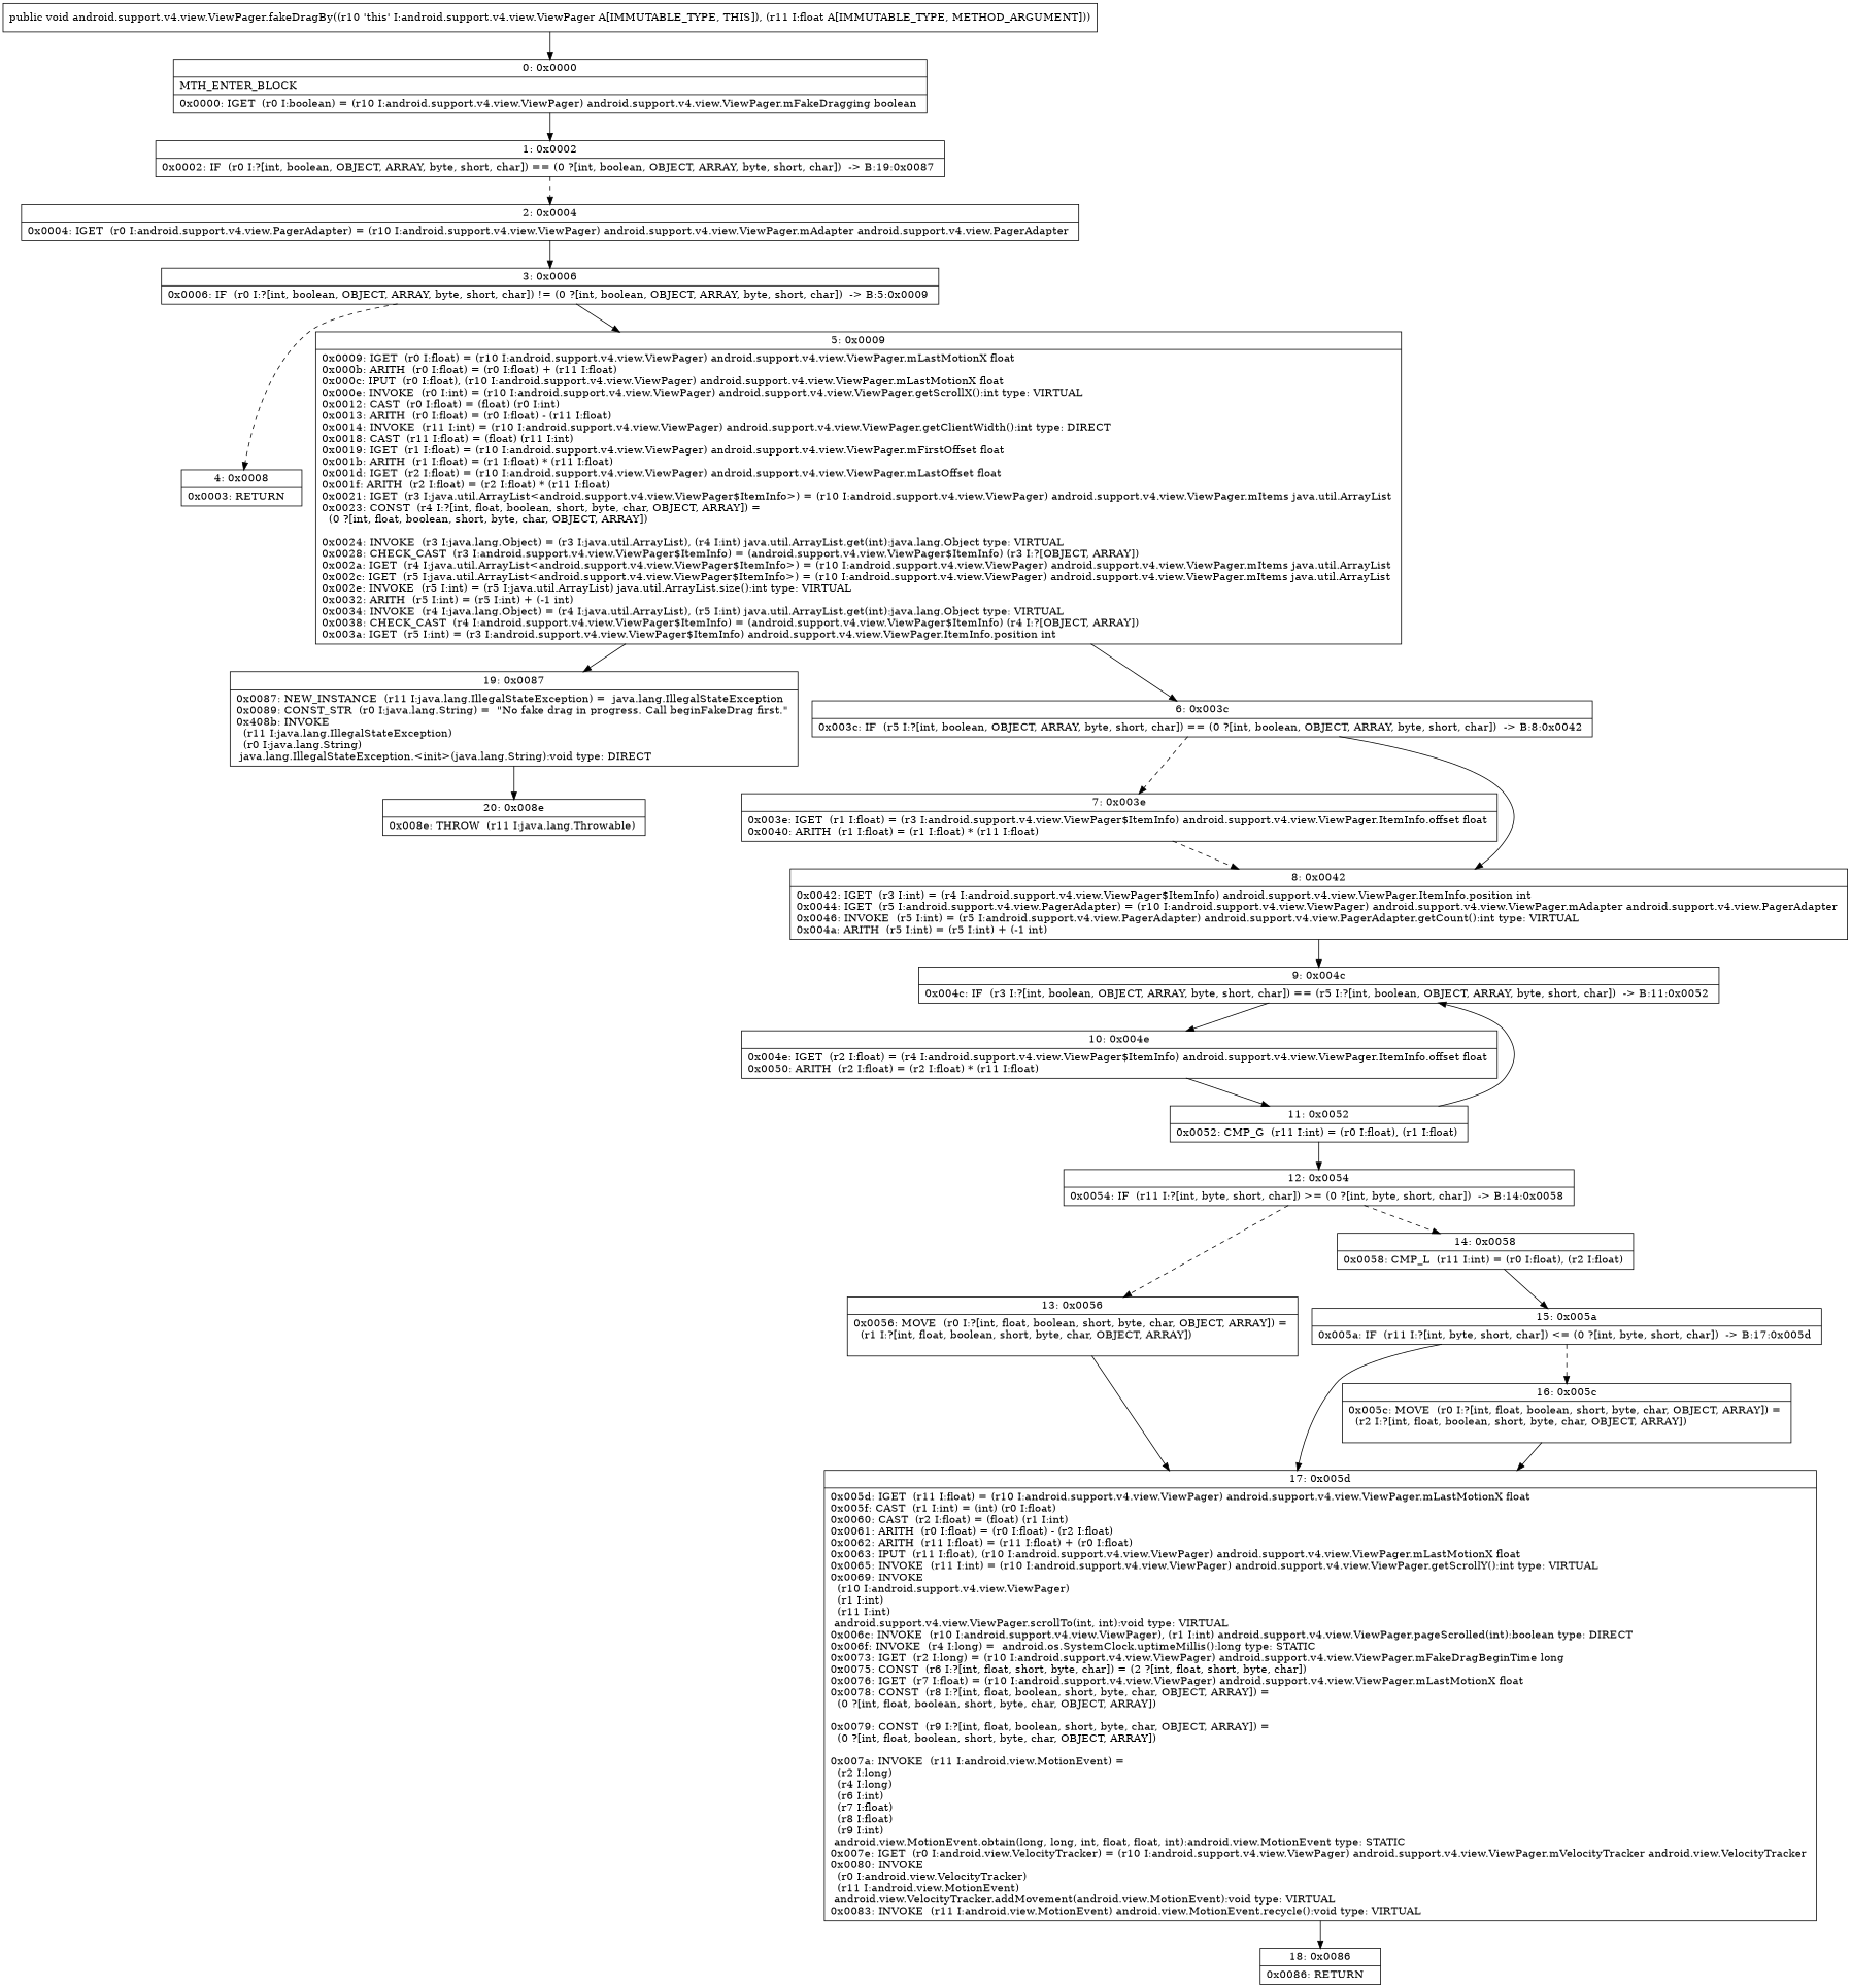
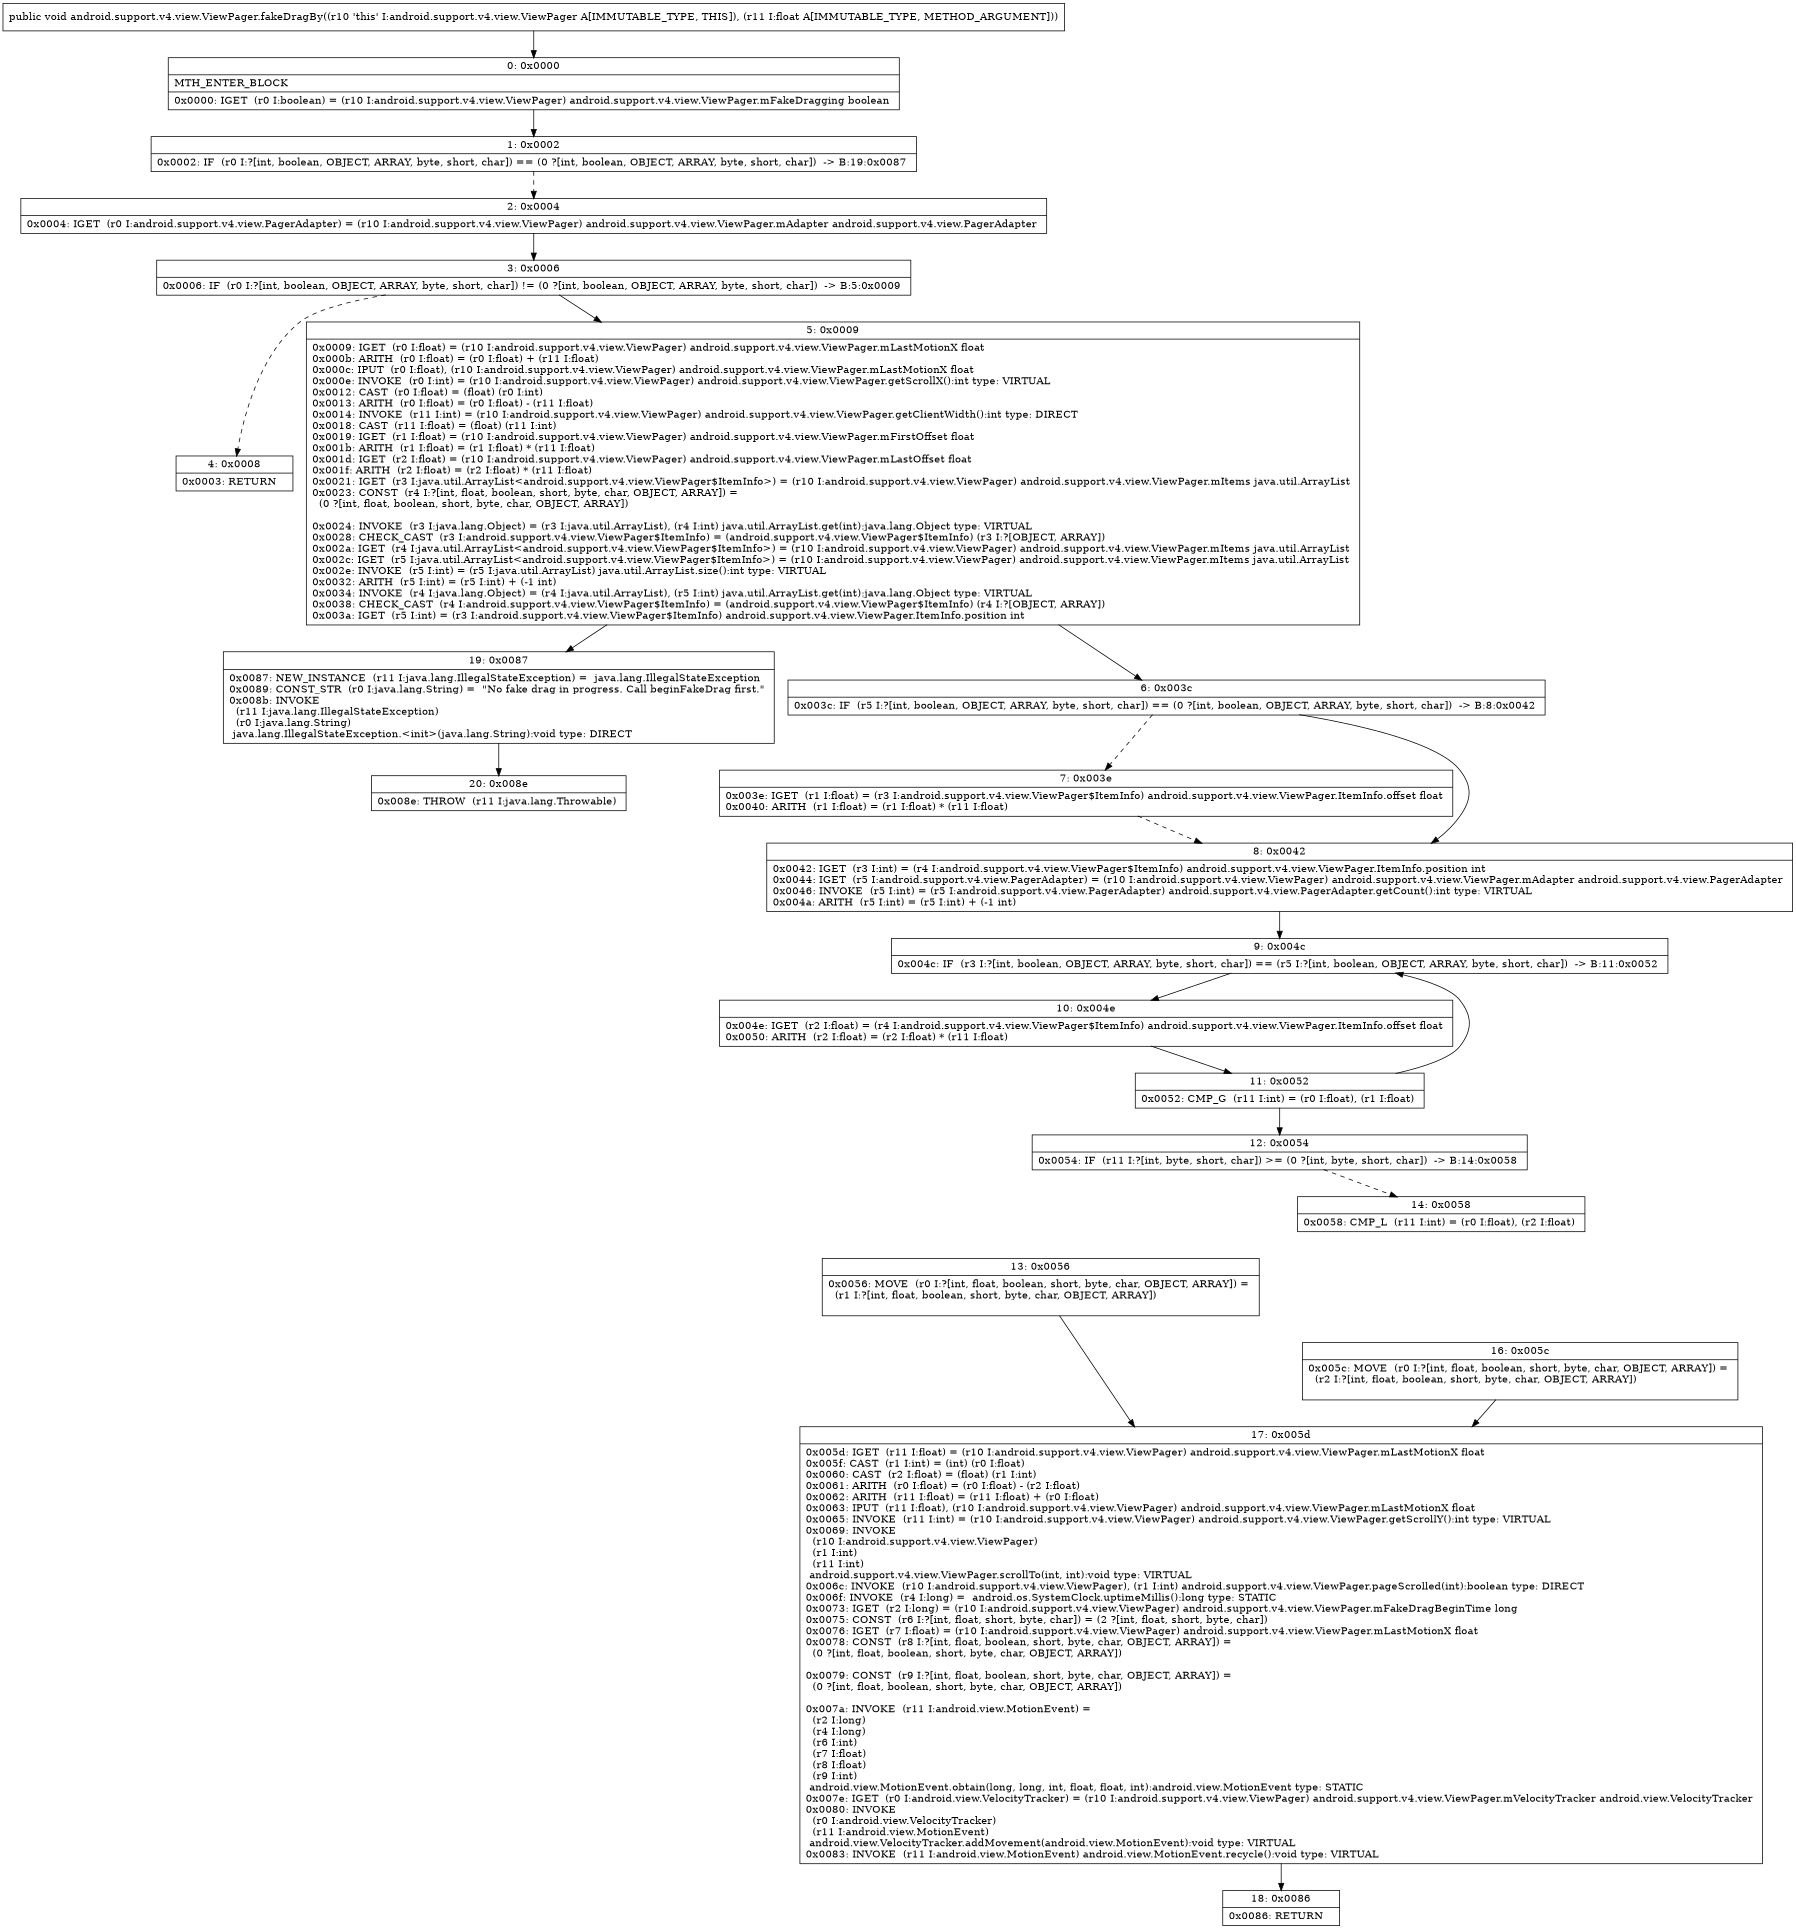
  digraph {
    node [shape=record]
    n1 [label="{0\:\ 0x0000|MTH_ENTER_BLOCK\l|0x0000: IGET  (r0 I:boolean) = (r10 I:android.support.v4.view.ViewPager) android.support.v4.view.ViewPager.mFakeDragging boolean \l}"]
    n2 [label="{1\:\ 0x0002|0x0002: IF  (r0 I:?[int, boolean, OBJECT, ARRAY, byte, short, char]) == (0 ?[int, boolean, OBJECT, ARRAY, byte, short, char])  \-\> B:19:0x0087 \l}"]
    n3 [label="{2\:\ 0x0004|0x0004: IGET  (r0 I:android.support.v4.view.PagerAdapter) = (r10 I:android.support.v4.view.ViewPager) android.support.v4.view.ViewPager.mAdapter android.support.v4.view.PagerAdapter \l}"]
    n4 [label="{3\:\ 0x0006|0x0006: IF  (r0 I:?[int, boolean, OBJECT, ARRAY, byte, short, char]) != (0 ?[int, boolean, OBJECT, ARRAY, byte, short, char])  \-\> B:5:0x0009 \l}"]
-   n5 [label="{19\:\ 0x0087|0x0087: NEW_INSTANCE  (r11 I:java.lang.IllegalStateException) =  java.lang.IllegalStateException \l0x0089: CONST_STR  (r0 I:java.lang.String) =  \"No fake drag in progress. Call beginFakeDrag first.\" \l0x408b: INVOKE  \l  (r11 I:java.lang.IllegalStateException)\l  (r0 I:java.lang.String)\l java.lang.IllegalStateException.\<init\>(java.lang.String):void type: DIRECT \l}"]
+   n5 [label="{19\:\ 0x0087|0x0087: NEW_INSTANCE  (r11 I:java.lang.IllegalStateException) =  java.lang.IllegalStateException \l0x0089: CONST_STR  (r0 I:java.lang.String) =  \"No fake drag in progress. Call beginFakeDrag first.\" \l0x008b: INVOKE  \l  (r11 I:java.lang.IllegalStateException)\l  (r0 I:java.lang.String)\l java.lang.IllegalStateException.\<init\>(java.lang.String):void type: DIRECT \l}"]
    n6 [label="{20\:\ 0x008e|0x008e: THROW  (r11 I:java.lang.Throwable) \l}"]
    n7 [label="{4\:\ 0x0008|0x0003: RETURN   \l}"]
    n8 [label="{5\:\ 0x0009|0x0009: IGET  (r0 I:float) = (r10 I:android.support.v4.view.ViewPager) android.support.v4.view.ViewPager.mLastMotionX float \l0x000b: ARITH  (r0 I:float) = (r0 I:float) + (r11 I:float) \l0x000c: IPUT  (r0 I:float), (r10 I:android.support.v4.view.ViewPager) android.support.v4.view.ViewPager.mLastMotionX float \l0x000e: INVOKE  (r0 I:int) = (r10 I:android.support.v4.view.ViewPager) android.support.v4.view.ViewPager.getScrollX():int type: VIRTUAL \l0x0012: CAST  (r0 I:float) = (float) (r0 I:int) \l0x0013: ARITH  (r0 I:float) = (r0 I:float) \- (r11 I:float) \l0x0014: INVOKE  (r11 I:int) = (r10 I:android.support.v4.view.ViewPager) android.support.v4.view.ViewPager.getClientWidth():int type: DIRECT \l0x0018: CAST  (r11 I:float) = (float) (r11 I:int) \l0x0019: IGET  (r1 I:float) = (r10 I:android.support.v4.view.ViewPager) android.support.v4.view.ViewPager.mFirstOffset float \l0x001b: ARITH  (r1 I:float) = (r1 I:float) * (r11 I:float) \l0x001d: IGET  (r2 I:float) = (r10 I:android.support.v4.view.ViewPager) android.support.v4.view.ViewPager.mLastOffset float \l0x001f: ARITH  (r2 I:float) = (r2 I:float) * (r11 I:float) \l0x0021: IGET  (r3 I:java.util.ArrayList\<android.support.v4.view.ViewPager$ItemInfo\>) = (r10 I:android.support.v4.view.ViewPager) android.support.v4.view.ViewPager.mItems java.util.ArrayList \l0x0023: CONST  (r4 I:?[int, float, boolean, short, byte, char, OBJECT, ARRAY]) = \l  (0 ?[int, float, boolean, short, byte, char, OBJECT, ARRAY])\l \l0x0024: INVOKE  (r3 I:java.lang.Object) = (r3 I:java.util.ArrayList), (r4 I:int) java.util.ArrayList.get(int):java.lang.Object type: VIRTUAL \l0x0028: CHECK_CAST  (r3 I:android.support.v4.view.ViewPager$ItemInfo) = (android.support.v4.view.ViewPager$ItemInfo) (r3 I:?[OBJECT, ARRAY]) \l0x002a: IGET  (r4 I:java.util.ArrayList\<android.support.v4.view.ViewPager$ItemInfo\>) = (r10 I:android.support.v4.view.ViewPager) android.support.v4.view.ViewPager.mItems java.util.ArrayList \l0x002c: IGET  (r5 I:java.util.ArrayList\<android.support.v4.view.ViewPager$ItemInfo\>) = (r10 I:android.support.v4.view.ViewPager) android.support.v4.view.ViewPager.mItems java.util.ArrayList \l0x002e: INVOKE  (r5 I:int) = (r5 I:java.util.ArrayList) java.util.ArrayList.size():int type: VIRTUAL \l0x0032: ARITH  (r5 I:int) = (r5 I:int) + (\-1 int) \l0x0034: INVOKE  (r4 I:java.lang.Object) = (r4 I:java.util.ArrayList), (r5 I:int) java.util.ArrayList.get(int):java.lang.Object type: VIRTUAL \l0x0038: CHECK_CAST  (r4 I:android.support.v4.view.ViewPager$ItemInfo) = (android.support.v4.view.ViewPager$ItemInfo) (r4 I:?[OBJECT, ARRAY]) \l0x003a: IGET  (r5 I:int) = (r3 I:android.support.v4.view.ViewPager$ItemInfo) android.support.v4.view.ViewPager.ItemInfo.position int \l}"]
    n9 [label="{6\:\ 0x003c|0x003c: IF  (r5 I:?[int, boolean, OBJECT, ARRAY, byte, short, char]) == (0 ?[int, boolean, OBJECT, ARRAY, byte, short, char])  \-\> B:8:0x0042 \l}"]
    n10 [label="{7\:\ 0x003e|0x003e: IGET  (r1 I:float) = (r3 I:android.support.v4.view.ViewPager$ItemInfo) android.support.v4.view.ViewPager.ItemInfo.offset float \l0x0040: ARITH  (r1 I:float) = (r1 I:float) * (r11 I:float) \l}"]
    n11 [label="{8\:\ 0x0042|0x0042: IGET  (r3 I:int) = (r4 I:android.support.v4.view.ViewPager$ItemInfo) android.support.v4.view.ViewPager.ItemInfo.position int \l0x0044: IGET  (r5 I:android.support.v4.view.PagerAdapter) = (r10 I:android.support.v4.view.ViewPager) android.support.v4.view.ViewPager.mAdapter android.support.v4.view.PagerAdapter \l0x0046: INVOKE  (r5 I:int) = (r5 I:android.support.v4.view.PagerAdapter) android.support.v4.view.PagerAdapter.getCount():int type: VIRTUAL \l0x004a: ARITH  (r5 I:int) = (r5 I:int) + (\-1 int) \l}"]
    n12 [label="{9\:\ 0x004c|0x004c: IF  (r3 I:?[int, boolean, OBJECT, ARRAY, byte, short, char]) == (r5 I:?[int, boolean, OBJECT, ARRAY, byte, short, char])  \-\> B:11:0x0052 \l}"]
    n13 [label="{10\:\ 0x004e|0x004e: IGET  (r2 I:float) = (r4 I:android.support.v4.view.ViewPager$ItemInfo) android.support.v4.view.ViewPager.ItemInfo.offset float \l0x0050: ARITH  (r2 I:float) = (r2 I:float) * (r11 I:float) \l}"]
    n14 [label="{11\:\ 0x0052|0x0052: CMP_G  (r11 I:int) = (r0 I:float), (r1 I:float) \l}"]
    n15 [label="{12\:\ 0x0054|0x0054: IF  (r11 I:?[int, byte, short, char]) \>= (0 ?[int, byte, short, char])  \-\> B:14:0x0058 \l}"]
    n16 [label="{13\:\ 0x0056|0x0056: MOVE  (r0 I:?[int, float, boolean, short, byte, char, OBJECT, ARRAY]) = \l  (r1 I:?[int, float, boolean, short, byte, char, OBJECT, ARRAY])\l \l}"]
    n17 [label="{14\:\ 0x0058|0x0058: CMP_L  (r11 I:int) = (r0 I:float), (r2 I:float) \l}"]
    n18 [label="{17\:\ 0x005d|0x005d: IGET  (r11 I:float) = (r10 I:android.support.v4.view.ViewPager) android.support.v4.view.ViewPager.mLastMotionX float \l0x005f: CAST  (r1 I:int) = (int) (r0 I:float) \l0x0060: CAST  (r2 I:float) = (float) (r1 I:int) \l0x0061: ARITH  (r0 I:float) = (r0 I:float) \- (r2 I:float) \l0x0062: ARITH  (r11 I:float) = (r11 I:float) + (r0 I:float) \l0x0063: IPUT  (r11 I:float), (r10 I:android.support.v4.view.ViewPager) android.support.v4.view.ViewPager.mLastMotionX float \l0x0065: INVOKE  (r11 I:int) = (r10 I:android.support.v4.view.ViewPager) android.support.v4.view.ViewPager.getScrollY():int type: VIRTUAL \l0x0069: INVOKE  \l  (r10 I:android.support.v4.view.ViewPager)\l  (r1 I:int)\l  (r11 I:int)\l android.support.v4.view.ViewPager.scrollTo(int, int):void type: VIRTUAL \l0x006c: INVOKE  (r10 I:android.support.v4.view.ViewPager), (r1 I:int) android.support.v4.view.ViewPager.pageScrolled(int):boolean type: DIRECT \l0x006f: INVOKE  (r4 I:long) =  android.os.SystemClock.uptimeMillis():long type: STATIC \l0x0073: IGET  (r2 I:long) = (r10 I:android.support.v4.view.ViewPager) android.support.v4.view.ViewPager.mFakeDragBeginTime long \l0x0075: CONST  (r6 I:?[int, float, short, byte, char]) = (2 ?[int, float, short, byte, char]) \l0x0076: IGET  (r7 I:float) = (r10 I:android.support.v4.view.ViewPager) android.support.v4.view.ViewPager.mLastMotionX float \l0x0078: CONST  (r8 I:?[int, float, boolean, short, byte, char, OBJECT, ARRAY]) = \l  (0 ?[int, float, boolean, short, byte, char, OBJECT, ARRAY])\l \l0x0079: CONST  (r9 I:?[int, float, boolean, short, byte, char, OBJECT, ARRAY]) = \l  (0 ?[int, float, boolean, short, byte, char, OBJECT, ARRAY])\l \l0x007a: INVOKE  (r11 I:android.view.MotionEvent) = \l  (r2 I:long)\l  (r4 I:long)\l  (r6 I:int)\l  (r7 I:float)\l  (r8 I:float)\l  (r9 I:int)\l android.view.MotionEvent.obtain(long, long, int, float, float, int):android.view.MotionEvent type: STATIC \l0x007e: IGET  (r0 I:android.view.VelocityTracker) = (r10 I:android.support.v4.view.ViewPager) android.support.v4.view.ViewPager.mVelocityTracker android.view.VelocityTracker \l0x0080: INVOKE  \l  (r0 I:android.view.VelocityTracker)\l  (r11 I:android.view.MotionEvent)\l android.view.VelocityTracker.addMovement(android.view.MotionEvent):void type: VIRTUAL \l0x0083: INVOKE  (r11 I:android.view.MotionEvent) android.view.MotionEvent.recycle():void type: VIRTUAL \l}"]
-   n19 [label="{15\:\ 0x005a|0x005a: IF  (r11 I:?[int, byte, short, char]) \<= (0 ?[int, byte, short, char])  \-\> B:17:0x005d \l}"]
    n20 [label="{18\:\ 0x0086|0x0086: RETURN   \l}"]
    n21 [label="{16\:\ 0x005c|0x005c: MOVE  (r0 I:?[int, float, boolean, short, byte, char, OBJECT, ARRAY]) = \l  (r2 I:?[int, float, boolean, short, byte, char, OBJECT, ARRAY])\l \l}"]
    n22 [label="{public void android.support.v4.view.ViewPager.fakeDragBy((r10 'this' I:android.support.v4.view.ViewPager A[IMMUTABLE_TYPE, THIS]), (r11 I:float A[IMMUTABLE_TYPE, METHOD_ARGUMENT])) }"]
    n1 -> n2
    n2 -> n3 [style=dashed]
    n3 -> n4
    n4 -> n7 [style=dashed]
    n4 -> n8
    n5 -> n6
    n8 -> n5
    n8 -> n9
    n9 -> n10 [style=dashed]
    n9 -> n11
    n10 -> n11 [style=dashed]
    n11 -> n12
    n12 -> n13 [style=solid]
    n13 -> n14
    n14 -> n12
    n14 -> n15
-   n15 -> n16 [style=dashed]
    n15 -> n17 [style=dashed]
    n16 -> n18
-   n17 -> n19
    n18 -> n20
-   n19 -> n18
-   n19 -> n21 [style=dashed]
    n21 -> n18
    n22 -> n1
  }
